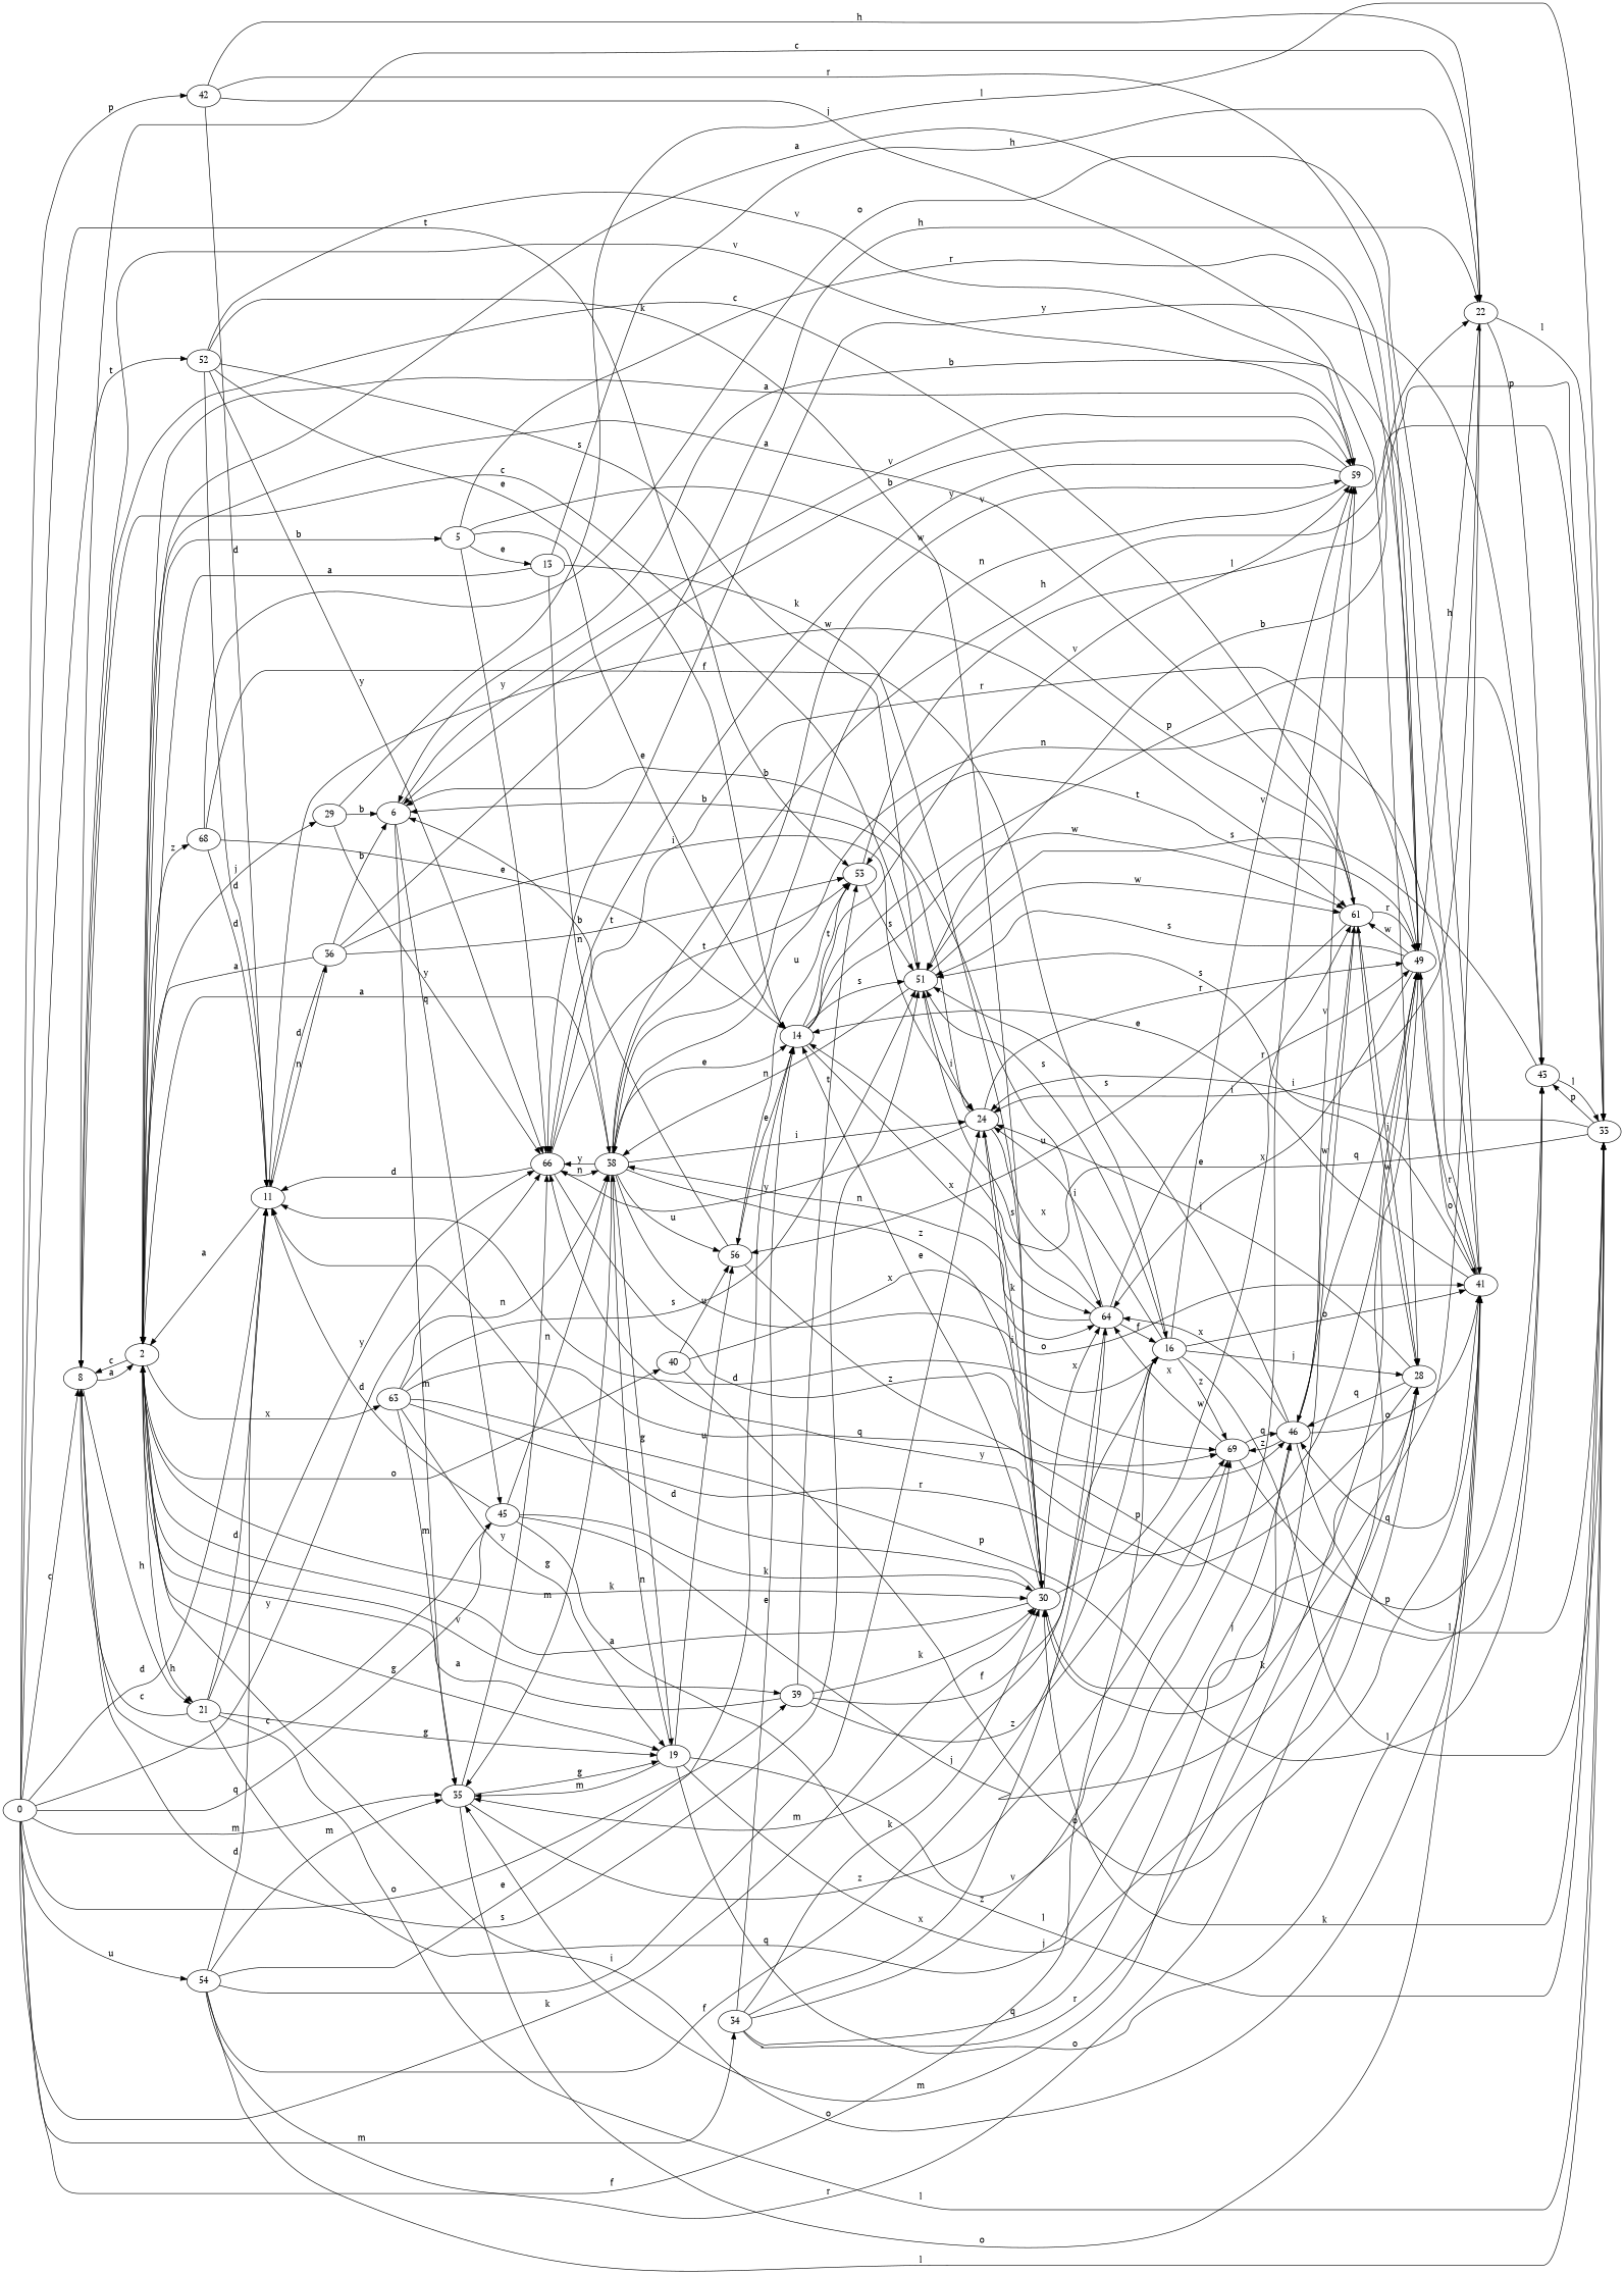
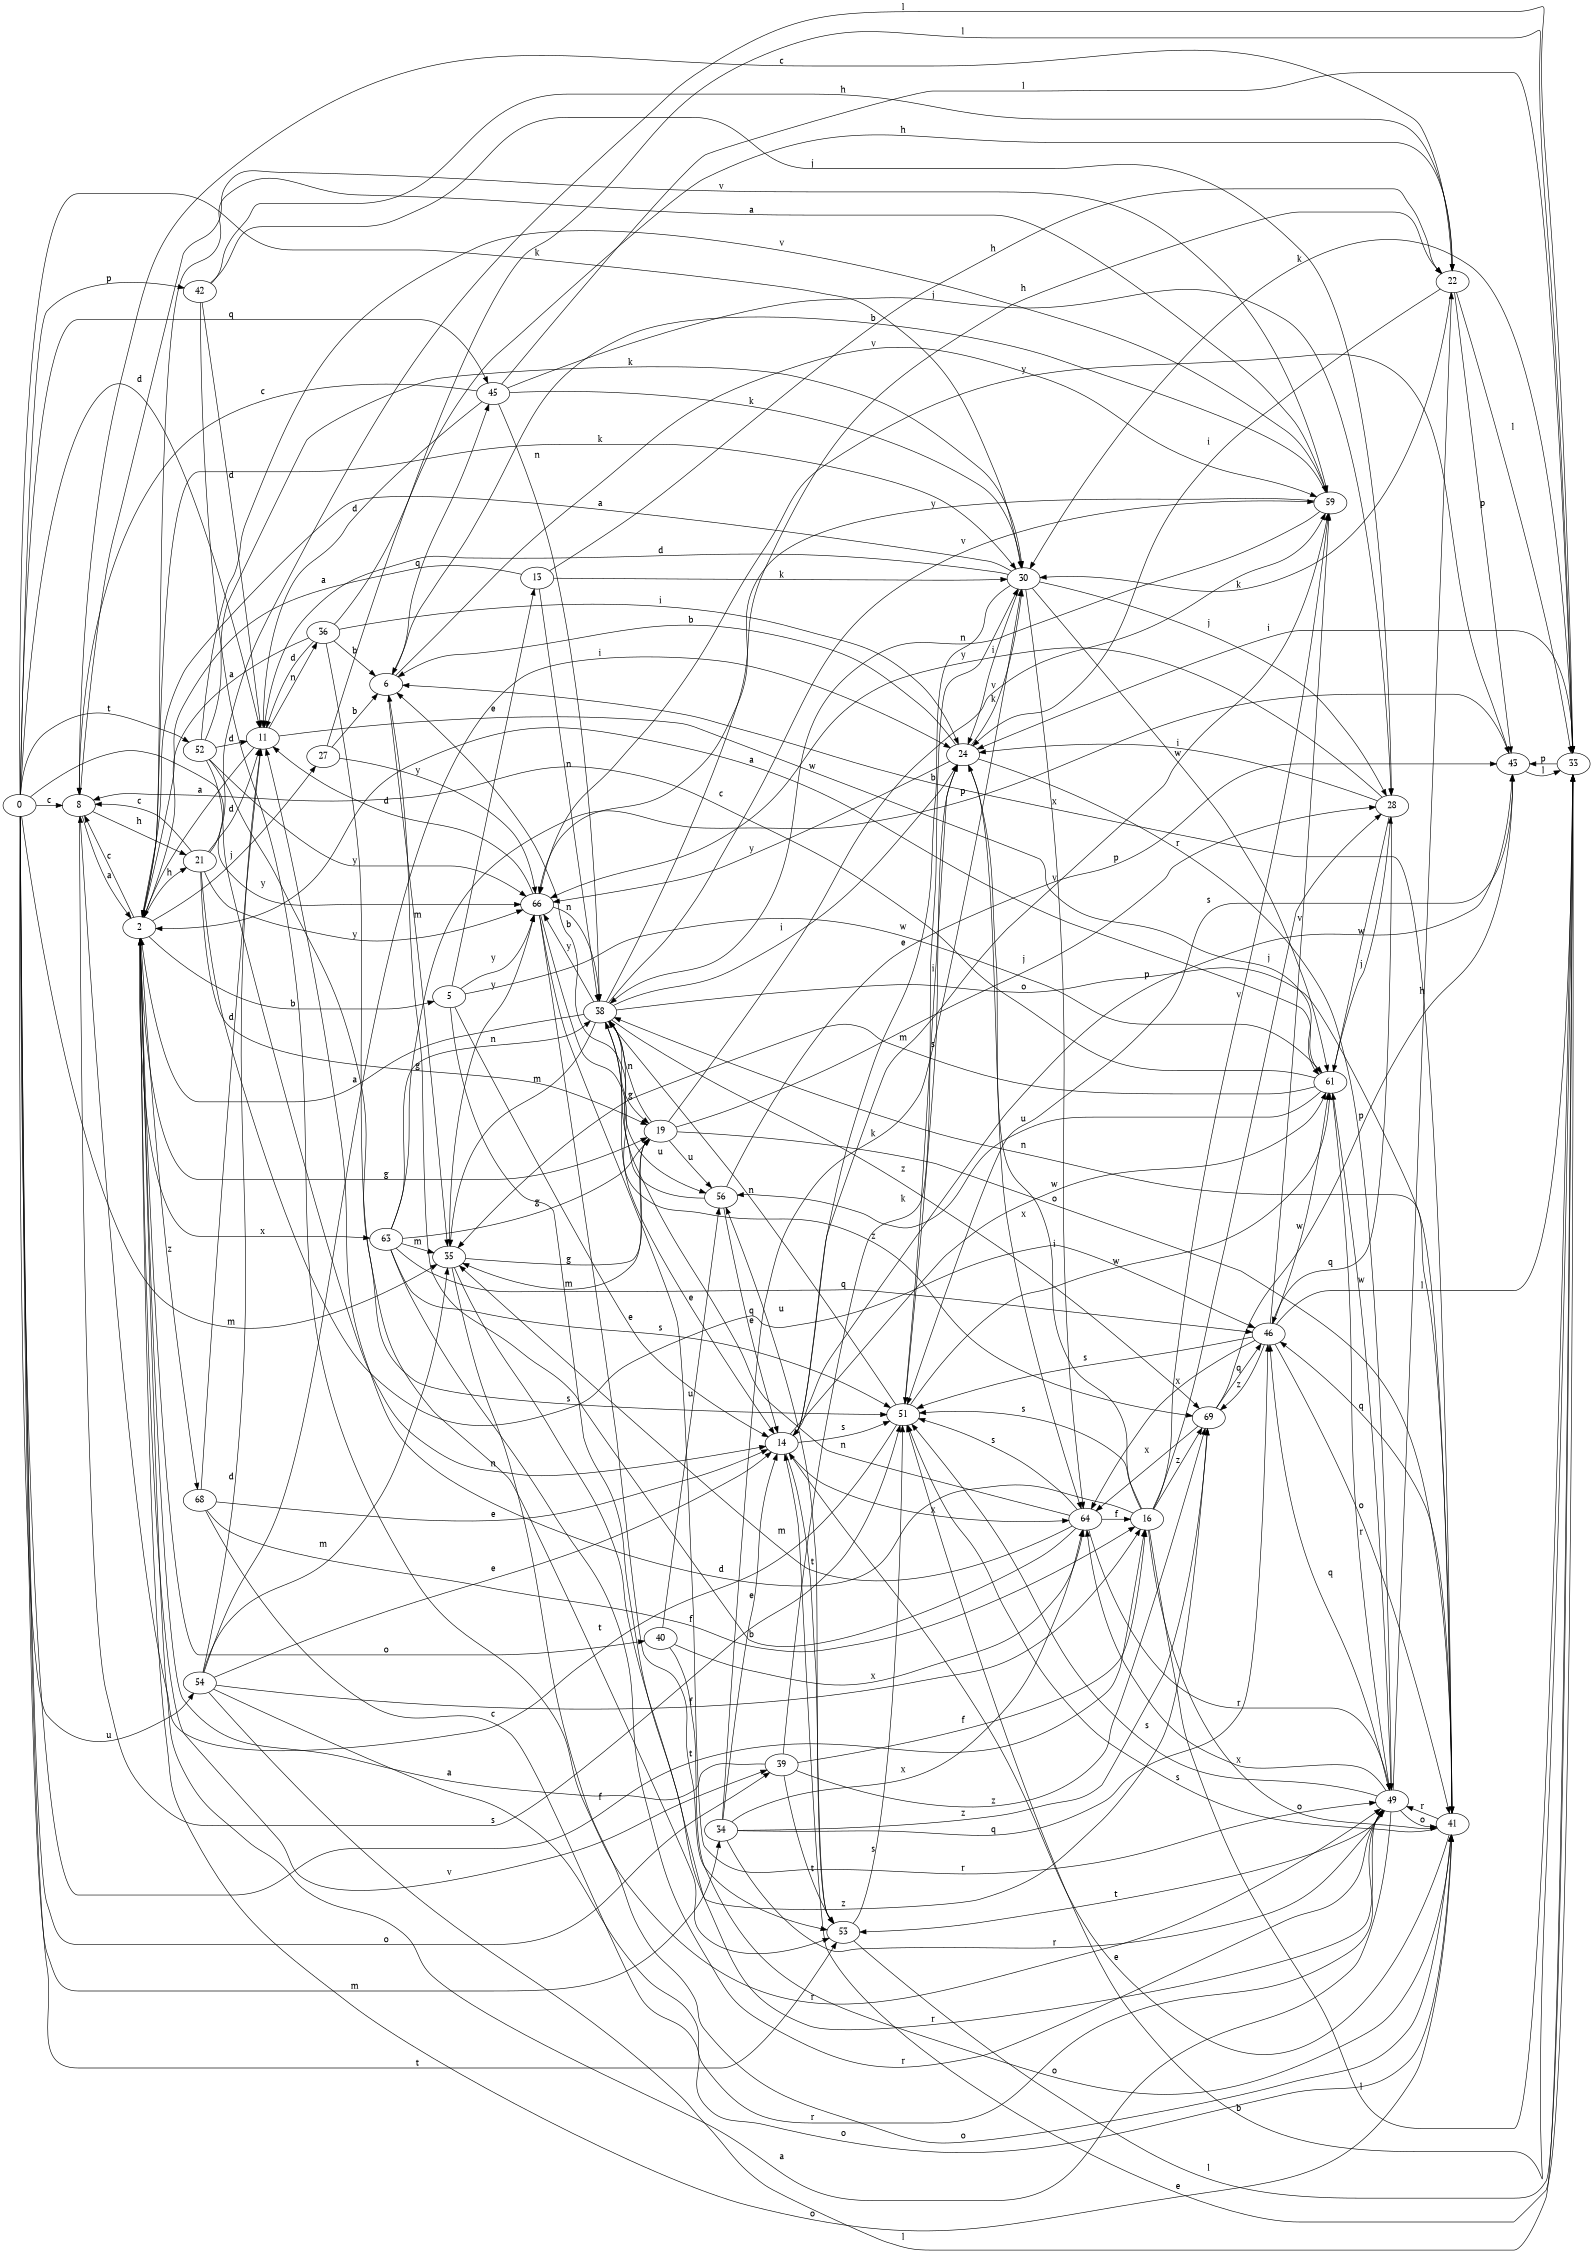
  strict digraph {
    fontname="PT Serif"
    rankdir=LR
    node [fontname="PT Serif"]
    edge [fontname="PT Serif"]
    0
    8
    11
    16
    30
    34
    35
    39
    42
    45
    52
    53
    54
    66
    2
    21
    59
    51
    61
    36
    41
    24
    28
    33
    69
    14
    64
    49
    46
    19
    22
    38
    56
    5
-   27 [label=29]
+   27
    40
    63
    68
    13
    6
    43
    0 -> 8 [label=c]
    0 -> 11 [label=d]
    0 -> 16 [label=f]
    0 -> 30 [label=k]
    0 -> 34 [label=m]
    0 -> 35 [label=m]
    0 -> 39 [label=o]
    0 -> 42 [label=p]
    0 -> 45 [label=q]
    0 -> 52 [label=t]
    0 -> 53 [label=t]
    0 -> 54 [label=u]
    0 -> 66 [label=y]
    8 -> 2 [label=a]
    8 -> 21 [label=h]
    8 -> 59 [label=v]
    8 -> 51 [label=s]
    11 -> 2 [label=a]
    11 -> 61 [label=w]
    11 -> 36 [label=n]
    16 -> 11 [label=d]
    16 -> 59 [label=v]
    16 -> 51 [label=s]
    16 -> 41 [label=o]
    16 -> 24 [label=i]
    16 -> 28 [label=j]
    16 -> 33 [label=l]
    16 -> 69 [label=z]
    30 -> 11 [label=d]
    30 -> 2 [label=a]
    30 -> 61 [label=w]
    30 -> 24 [label=i]
    30 -> 28 [label=j]
    30 -> 14 [label=e]
    30 -> 64 [label=x]
    34 -> 30 [label=k]
    34 -> 69 [label=z]
    34 -> 14 [label=e]
    34 -> 64 [label=x]
    34 -> 49 [label=r]
    34 -> 46 [label=q]
    35 -> 66 [label=y]
    35 -> 41 [label=o]
    35 -> 69 [label=z]
    35 -> 19 [label=g]
    39 -> 16 [label=f]
    39 -> 30 [label=k]
    39 -> 53 [label=t]
    39 -> 2 [label=a]
    39 -> 69 [label=z]
    42 -> 11 [label=d]
    42 -> 28 [label=j]
    42 -> 49 [label=r]
    42 -> 22 [label=h]
    45 -> 8 [label=c]
    45 -> 11 [label=d]
    45 -> 30 [label=k]
    45 -> 28 [label=j]
    45 -> 33 [label=l]
    45 -> 38 [label=n]
    52 -> 11 [label=d]
    52 -> 30 [label=k]
    52 -> 66 [label=y]
    52 -> 59 [label=v]
    52 -> 51 [label=s]
-   52 -> 14 [label=e]
+   52 -> 14 [label=n]
    53 -> 51 [label=s]
    53 -> 33 [label=l]
    53 -> 56 [label=u]
    54 -> 11 [label=d]
    54 -> 16 [label=f]
    54 -> 35 [label=m]
    54 -> 24 [label=i]
    54 -> 33 [label=l]
    54 -> 14 [label=e]
    54 -> 49 [label=r]
    66 -> 11 [label=d]
    66 -> 53 [label=t]
    66 -> 69 [label=z]
    66 -> 49 [label=r]
    66 -> 38 [label=n]
    2 -> 8 [label=c]
    2 -> 30 [label=k]
    2 -> 39 [label=v]
    2 -> 21 [label=h]
    2 -> 41 [label=o]
    2 -> 19 [label=g]
    2 -> 5 [label=b]
    2 -> 27 [label=j]
    2 -> 40 [label=o]
    2 -> 63 [label=x]
    2 -> 68 [label=z]
    21 -> 8 [label=c]
    21 -> 11 [label=d]
    21 -> 66 [label=y]
    21 -> 33 [label=l]
    21 -> 46 [label=q]
    21 -> 19 [label=g]
    59 -> 66 [label=y]
    59 -> 2 [label=a]
    59 -> 38 [label=n]
    59 -> 6 [label=b]
    51 -> 8 [label=c]
    51 -> 61 [label=w]
    51 -> 24 [label=i]
    51 -> 38 [label=n]
    61 -> 8 [label=c]
    61 -> 35 [label=m]
    61 -> 2 [label=a]
    61 -> 28 [label=j]
    61 -> 49 [label=r]
    61 -> 56 [label=u]
    36 -> 11 [label=d]
    36 -> 53 [label=t]
    36 -> 2 [label=a]
    36 -> 24 [label=i]
    36 -> 22 [label=h]
    36 -> 6 [label=b]
    41 -> 51 [label=s]
    41 -> 14 [label=e]
    41 -> 49 [label=r]
    41 -> 46 [label=q]
    41 -> 38 [label=n]
    41 -> 6 [label=b]
    24 -> 30 [label=k]
    24 -> 66 [label=y]
+   24 -> 51 [label=s]
    24 -> 64 [label=x]
    24 -> 49 [label=r]
    24 -> 6 [label=b]
    28 -> 66 [label=y]
    28 -> 61 [label=w]
    28 -> 24 [label=i]
    28 -> 46 [label=q]
    33 -> 30 [label=k]
    33 -> 51 [label=b]
    33 -> 24 [label=i]
    33 -> 14 [label=e]
    33 -> 43 [label=p]
    69 -> 64 [label=x]
    69 -> 46 [label=q]
    69 -> 43 [label=p]
    14 -> 53 [label=t]
    14 -> 59 [label=v]
    14 -> 51 [label=s]
    14 -> 61 [label=w]
    14 -> 64 [label=x]
    14 -> 43 [label=p]
    64 -> 16 [label=f]
    64 -> 35 [label=m]
    64 -> 51 [label=s]
    64 -> 49 [label=r]
    64 -> 38 [label=n]
    64 -> 6 [label=b]
    49 -> 53 [label=t]
    49 -> 2 [label=a]
    49 -> 51 [label=s]
    49 -> 61 [label=w]
    49 -> 41 [label=o]
    49 -> 64 [label=x]
    49 -> 46 [label=q]
    49 -> 22 [label=h]
    46 -> 59 [label=v]
    46 -> 51 [label=s]
    46 -> 61 [label=w]
    46 -> 41 [label=o]
    46 -> 33 [label=l]
    46 -> 69 [label=z]
    46 -> 64 [label=x]
    19 -> 35 [label=m]
    19 -> 59 [label=v]
    19 -> 41 [label=o]
    19 -> 28 [label=j]
    19 -> 38 [label=n]
    19 -> 56 [label=u]
    22 -> 8 [label=c]
    22 -> 30 [label=k]
    22 -> 24 [label=i]
    22 -> 33 [label=l]
    22 -> 43 [label=p]
    38 -> 35 [label=m]
    38 -> 66 [label=y]
    38 -> 2 [label=a]
    38 -> 59 [label=v]
    38 -> 41 [label=o]
    38 -> 24 [label=i]
    38 -> 69 [label=z]
    38 -> 14 [label=e]
    38 -> 19 [label=g]
    38 -> 22 [label=h]
    38 -> 56 [label=u]
    56 -> 14 [label=e]
    56 -> 6 [label=b]
    56 -> 43 [label=p]
    5 -> 66 [label=y]
    5 -> 61 [label=w]
    5 -> 14 [label=e]
    5 -> 49 [label=r]
    5 -> 13 [label=e]
    27 -> 66 [label=y]
    27 -> 33 [label=l]
    27 -> 6 [label=b]
    40 -> 41 [label=o]
    40 -> 64 [label=x]
    40 -> 56 [label=u]
    63 -> 35 [label=m]
    63 -> 51 [label=s]
    63 -> 49 [label=r]
    63 -> 46 [label=q]
    63 -> 19 [label=g]
    63 -> 38 [label=n]
    63 -> 43 [label=p]
    68 -> 11 [label=d]
    68 -> 16 [label=f]
    68 -> 41 [label=o]
    68 -> 14 [label=e]
    13 -> 30 [label=k]
    13 -> 2 [label=a]
    13 -> 22 [label=h]
    13 -> 38 [label=n]
    6 -> 35 [label=m]
    6 -> 45 [label=q]
    6 -> 59 [label=v]
    43 -> 66 [label=y]
    43 -> 51 [label=s]
    43 -> 33 [label=l]
  }
